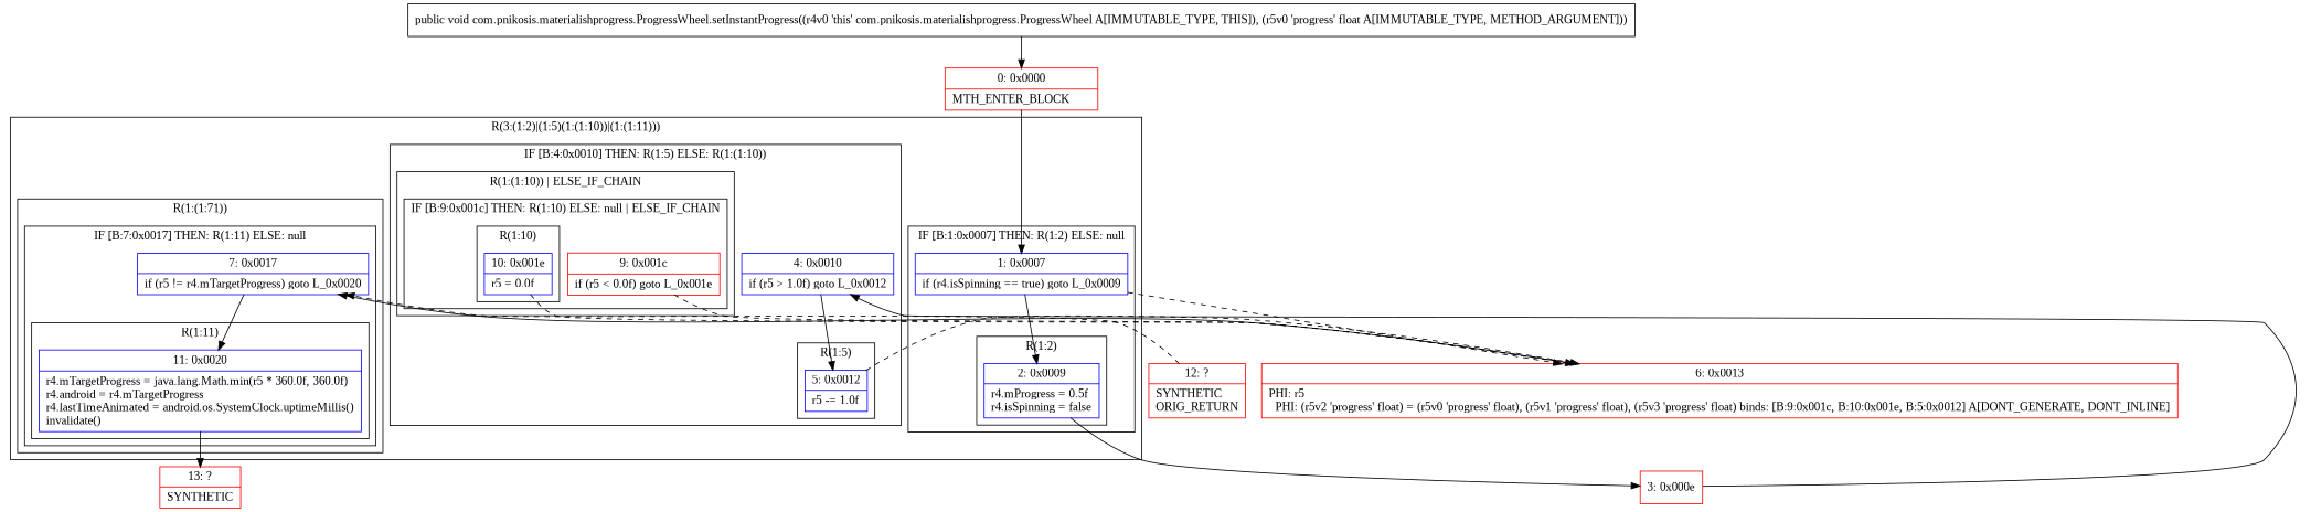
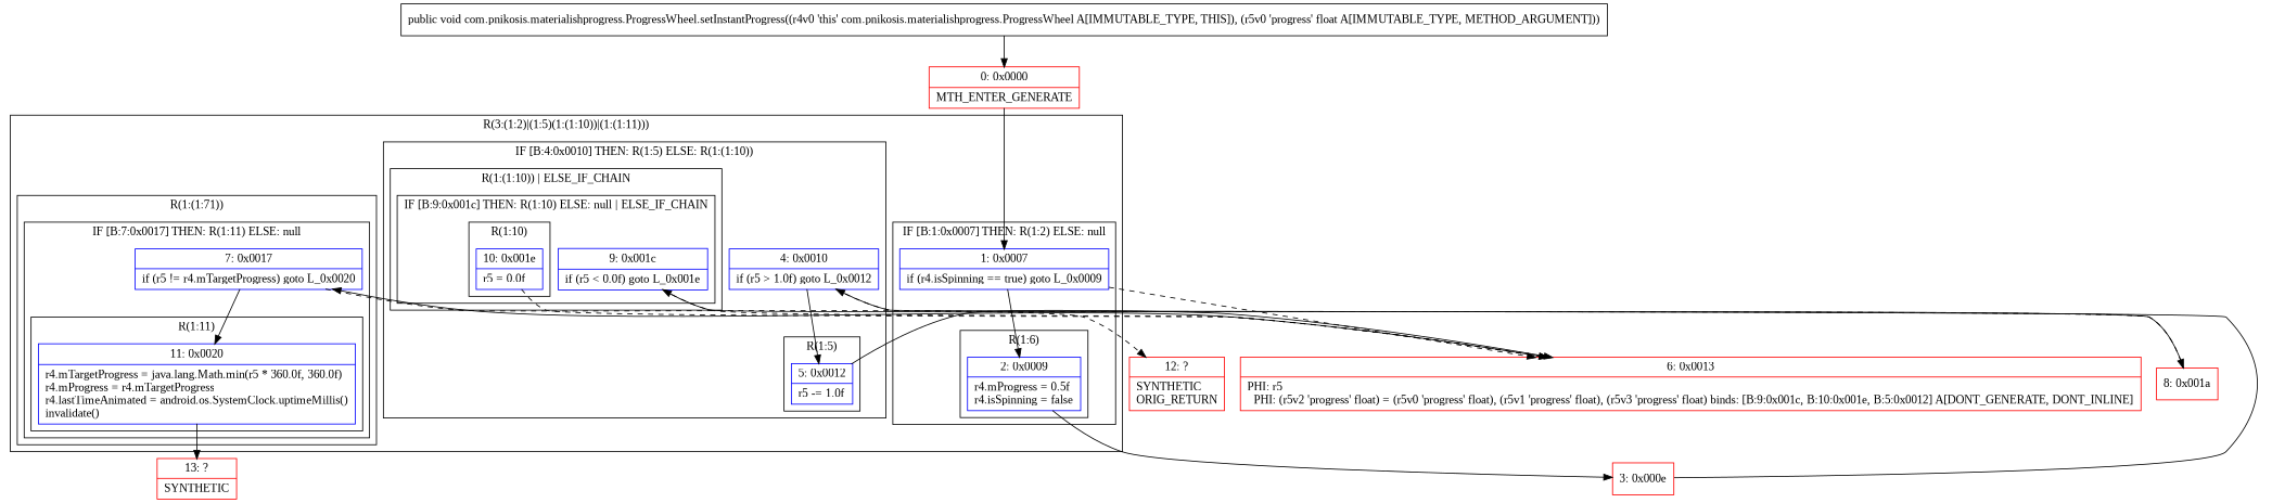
  digraph {
    fontname="Liberation Serif"
    node [color=blue fontname="Liberation Serif" shape=record]
    edge [fontname="Liberation Serif"]
    n1 [label="{2\:\ 0x0009|r4.mProgress = 0.5f\lr4.isSpinning = false\l}"]
    n2 [label="{1\:\ 0x0007|if (r4.isSpinning == true) goto L_0x0009\l}"]
    n3 [label="{5\:\ 0x0012|r5 \-= 1.0f\l}"]
    n4 [label="{10\:\ 0x001e|r5 = 0.0f\l}"]
-   n5 [color=red label="{9\:\ 0x001c|if (r5 \< 0.0f) goto L_0x001e\l}"]
+   n5 [label="{9\:\ 0x001c|if (r5 \< 0.0f) goto L_0x001e\l}"]
    n6 [label="{4\:\ 0x0010|if (r5 \> 1.0f) goto L_0x0012\l}"]
-   n7 [label="{11\:\ 0x0020|r4.mTargetProgress = java.lang.Math.min(r5 * 360.0f, 360.0f)\lr4.android = r4.mTargetProgress\lr4.lastTimeAnimated = android.os.SystemClock.uptimeMillis()\linvalidate()\l}"]
+   n7 [label="{11\:\ 0x0020|r4.mTargetProgress = java.lang.Math.min(r5 * 360.0f, 360.0f)\lr4.mProgress = r4.mTargetProgress\lr4.lastTimeAnimated = android.os.SystemClock.uptimeMillis()\linvalidate()\l}"]
    n8 [label="{7\:\ 0x0017|if (r5 != r4.mTargetProgress) goto L_0x0020\l}"]
    n9 [color=red label="{3\:\ 0x000e}"]
    n10 [color=red label="{6\:\ 0x0013|PHI: r5 \l  PHI: (r5v2 'progress' float) = (r5v0 'progress' float), (r5v1 'progress' float), (r5v3 'progress' float) binds: [B:9:0x001c, B:10:0x001e, B:5:0x0012] A[DONT_GENERATE, DONT_INLINE]\l}"]
+   n11 [color=red label="{8\:\ 0x001a}"]
    n12 [color=red label="{13\:\ ?|SYNTHETIC\l}"]
    n13 [color=red label="{12\:\ ?|SYNTHETIC\lORIG_RETURN\l}"]
-   n14 [color=red label="{0\:\ 0x0000|MTH_ENTER_BLOCK\l}"]
+   n14 [color=red label="{0\:\ 0x0000|MTH_ENTER_GENERATE\l}"]
    n15 [label="{public void com.pnikosis.materialishprogress.ProgressWheel.setInstantProgress((r4v0 'this' com.pnikosis.materialishprogress.ProgressWheel A[IMMUTABLE_TYPE, THIS]), (r5v0 'progress' float A[IMMUTABLE_TYPE, METHOD_ARGUMENT])) }" color=""]
    subgraph cluster_1 {
      label="R(3:(1:2)|(1:5)(1:(1:10))|(1:(1:11)))"
      subgraph cluster_2 {
        label="IF [B:1:0x0007] THEN: R(1:2) ELSE: null"
        n2
        subgraph cluster_3 {
-         label="R(1:2)"
+         label="R(1:6)"
          n1
        }
      }
      subgraph cluster_4 {
        label="IF [B:4:0x0010] THEN: R(1:5) ELSE: R(1:(1:10))"
        n6
        subgraph cluster_5 {
          label="R(1:5)"
          n3
        }
        subgraph cluster_6 {
          label="R(1:(1:10)) | ELSE_IF_CHAIN\l"
          subgraph cluster_7 {
            label="IF [B:9:0x001c] THEN: R(1:10) ELSE: null | ELSE_IF_CHAIN\l"
            n5
            subgraph cluster_8 {
              label="R(1:10)"
              n4
            }
          }
        }
      }
      subgraph cluster_9 {
        label="R(1:(1:71))"
        subgraph cluster_10 {
          label="IF [B:7:0x0017] THEN: R(1:11) ELSE: null"
          n8
          subgraph cluster_11 {
            label="R(1:11)"
            n7
          }
        }
      }
    }
    n1 -> n9
    n2 -> n1
    n2 -> n10 [style=dashed]
-   n3 -> n10 [style=dashed]
+   n3 -> n10
    n4 -> n10 [style=dashed]
    n5 -> n10 [style=dashed]
    n6 -> n3
+   n6 -> n11 [style=dashed]
    n7 -> n12
    n8 -> n7
-   n13 -> n8 [style=dashed]
+   n8 -> n13 [style=dashed]
    n9 -> n6
    n10 -> n8
+   n11 -> n5
    n14 -> n2
    n15 -> n14
  }
